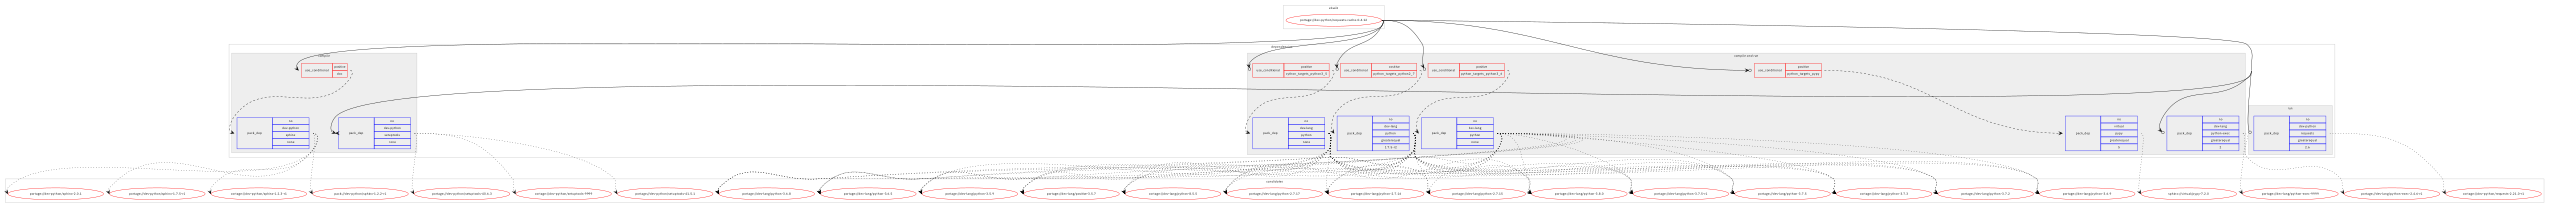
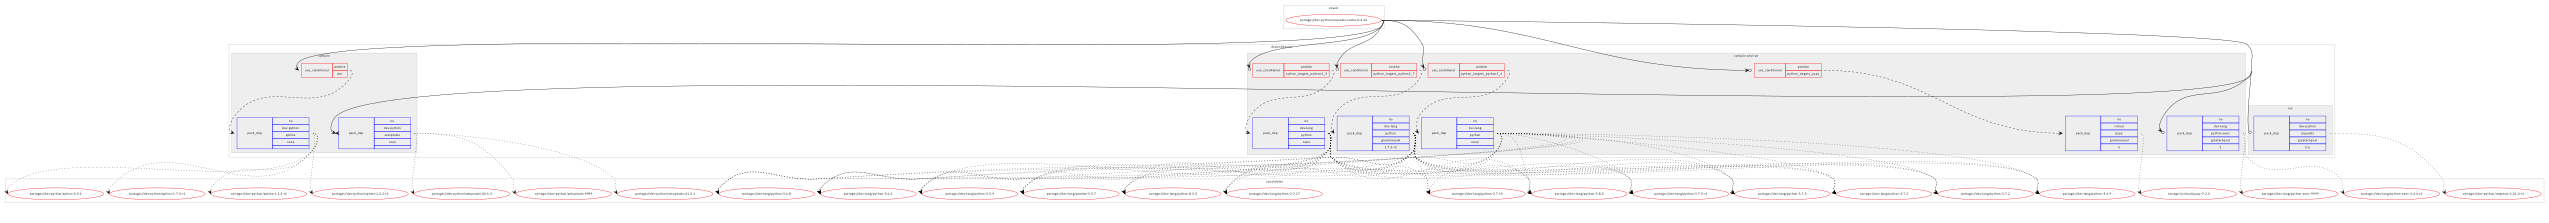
  digraph {
    compound=true
    concentrate=true
    fontname="IBM Plex Sans"
    fontsize=10
    newrank=true
    rankdir=TB
    ranksep=1.5
    node [color=red fontname="IBM Plex Sans" fontsize=10]
    edge [arrowhead=vee fontname="IBM Plex Sans" headport=w style=dotted tailport=e weight=100]
    n1 [label="portage://dev-python/requests-cache-0.4.12" width=4]
    n2 [color=blue label=<<TABLE BORDER="0" CELLBORDER="1" CELLSPACING="0" CELLPADDING="4" WIDTH="220"><TR><TD ROWSPAN="6" CELLPADDING="30">pack_dep</TD></TR><TR><TD WIDTH="110">no</TD></TR><TR><TD>dev-python</TD></TR><TR><TD>sphinx</TD></TR><TR><TD>none</TD></TR><TR><TD></TD></TR></TABLE>> shape=none]
    n3 [label=<<TABLE BORDER="0" CELLBORDER="1" CELLSPACING="0" CELLPADDING="4"><TR><TD ROWSPAN="3" CELLPADDING="10">use_conditional</TD></TR><TR><TD>positive</TD></TR><TR><TD>doc</TD></TR></TABLE>> shape=none]
    n4 [color=blue label=<<TABLE BORDER="0" CELLBORDER="1" CELLSPACING="0" CELLPADDING="4" WIDTH="220"><TR><TD ROWSPAN="6" CELLPADDING="30">pack_dep</TD></TR><TR><TD WIDTH="110">no</TD></TR><TR><TD>dev-python</TD></TR><TR><TD>setuptools</TD></TR><TR><TD>none</TD></TR><TR><TD></TD></TR></TABLE>> shape=none]
    n5 [color=blue label=<<TABLE BORDER="0" CELLBORDER="1" CELLSPACING="0" CELLPADDING="4" WIDTH="220"><TR><TD ROWSPAN="6" CELLPADDING="30">pack_dep</TD></TR><TR><TD WIDTH="110">no</TD></TR><TR><TD>virtual</TD></TR><TR><TD>pypy</TD></TR><TR><TD>greaterequal</TD></TR><TR><TD>5</TD></TR></TABLE>> shape=none]
    n6 [label=<<TABLE BORDER="0" CELLBORDER="1" CELLSPACING="0" CELLPADDING="4"><TR><TD ROWSPAN="3" CELLPADDING="10">use_conditional</TD></TR><TR><TD>positive</TD></TR><TR><TD>python_targets_pypy</TD></TR></TABLE>> shape=none]
    n7 [color=blue label=<<TABLE BORDER="0" CELLBORDER="1" CELLSPACING="0" CELLPADDING="4" WIDTH="220"><TR><TD ROWSPAN="6" CELLPADDING="30">pack_dep</TD></TR><TR><TD WIDTH="110">no</TD></TR><TR><TD>dev-lang</TD></TR><TR><TD>python</TD></TR><TR><TD>greaterequal</TD></TR><TR><TD>2.7.5-r2</TD></TR></TABLE>> shape=none]
    n8 [label=<<TABLE BORDER="0" CELLBORDER="1" CELLSPACING="0" CELLPADDING="4"><TR><TD ROWSPAN="3" CELLPADDING="10">use_conditional</TD></TR><TR><TD>positive</TD></TR><TR><TD>python_targets_python2_7</TD></TR></TABLE>> shape=none]
    n9 [color=blue label=<<TABLE BORDER="0" CELLBORDER="1" CELLSPACING="0" CELLPADDING="4" WIDTH="220"><TR><TD ROWSPAN="6" CELLPADDING="30">pack_dep</TD></TR><TR><TD WIDTH="110">no</TD></TR><TR><TD>dev-lang</TD></TR><TR><TD>python</TD></TR><TR><TD>none</TD></TR><TR><TD></TD></TR></TABLE>> shape=none]
    n10 [label=<<TABLE BORDER="0" CELLBORDER="1" CELLSPACING="0" CELLPADDING="4"><TR><TD ROWSPAN="3" CELLPADDING="10">use_conditional</TD></TR><TR><TD>positive</TD></TR><TR><TD>python_targets_python3_5</TD></TR></TABLE>> shape=none]
    n11 [color=blue label=<<TABLE BORDER="0" CELLBORDER="1" CELLSPACING="0" CELLPADDING="4" WIDTH="220"><TR><TD ROWSPAN="6" CELLPADDING="30">pack_dep</TD></TR><TR><TD WIDTH="110">no</TD></TR><TR><TD>dev-lang</TD></TR><TR><TD>python</TD></TR><TR><TD>none</TD></TR><TR><TD></TD></TR></TABLE>> shape=none]
    n12 [label=<<TABLE BORDER="0" CELLBORDER="1" CELLSPACING="0" CELLPADDING="4"><TR><TD ROWSPAN="3" CELLPADDING="10">use_conditional</TD></TR><TR><TD>positive</TD></TR><TR><TD>python_targets_python3_6</TD></TR></TABLE>> shape=none]
    n13 [color=blue label=<<TABLE BORDER="0" CELLBORDER="1" CELLSPACING="0" CELLPADDING="4" WIDTH="220"><TR><TD ROWSPAN="6" CELLPADDING="30">pack_dep</TD></TR><TR><TD WIDTH="110">no</TD></TR><TR><TD>dev-lang</TD></TR><TR><TD>python-exec</TD></TR><TR><TD>greaterequal</TD></TR><TR><TD>2</TD></TR></TABLE>> shape=none]
    n14 [color=blue label=<<TABLE BORDER="0" CELLBORDER="1" CELLSPACING="0" CELLPADDING="4" WIDTH="220"><TR><TD ROWSPAN="6" CELLPADDING="30">pack_dep</TD></TR><TR><TD WIDTH="110">no</TD></TR><TR><TD>dev-python</TD></TR><TR><TD>requests</TD></TR><TR><TD>greaterequal</TD></TR><TR><TD>2.6</TD></TR></TABLE>> shape=none]
-   n15 [label="pack://dev-python/sphinx-1.2.2-r1" width=4]
+   n15 [label="portage://dev-python/sphinx-1.2.2-r1" width=4]
    n16 [label="portage://dev-python/sphinx-1.2.3-r1" width=4]
    n17 [label="portage://dev-python/sphinx-1.7.5-r1" width=4]
    n18 [label="portage://dev-python/sphinx-2.0.1" width=4]
    n19 [label="portage://dev-python/setuptools-40.6.3" width=4]
    n20 [label="portage://dev-python/setuptools-41.5.1" width=4]
    n21 [label="portage://dev-python/setuptools-9999" width=4]
    n22 [label="portage://dev-lang/python-exec-2.4.6-r1" width=4]
    n23 [label="portage://dev-lang/python-exec-9999" width=4]
-   n24 [label="sphinx://virtual/pypy-7.2.0" width=4]
+   n24 [label="portage://virtual/pypy-7.2.0" width=4]
    n25 [label="portage://dev-lang/python-2.7.15" width=4]
-   n26 [label="portage://dev-lang/python-2.7.16" width=4]
    n27 [label="portage://dev-lang/python-2.7.17" width=4]
    n28 [label="portage://dev-lang/python-8.5.5" width=4]
    n29 [label="portage://dev-lang/positive-3.5.7" width=4]
    n30 [label="portage://dev-lang/python-3.5.9" width=4]
    n31 [label="portage://dev-lang/python-3.6.5" width=4]
    n32 [label="portage://dev-lang/python-3.6.8" width=4]
    n33 [label="portage://dev-lang/python-3.6.9" width=4]
    n34 [label="portage://dev-lang/python-3.7.2" width=4]
    n35 [label="portage://dev-lang/python-3.7.3" width=4]
    n36 [label="portage://dev-lang/python-3.7.5" width=4]
    n37 [label="portage://dev-lang/python-3.7.5-r1" width=4]
    n38 [label="portage://dev-lang/python-3.8.0" width=4]
    n39 [label="portage://dev-python/requests-2.21.0-r1" width=4]
    subgraph cluster_1 {
      color=gray
      label=<<i>ebuild</i>>
      rank=same
      n1
    }
    subgraph cluster_2 {
      color=gray
      label=<<i>dependencies</i>>
      subgraph cluster_3 {
        color=gray
        fillcolor="#eeeeee"
        label=<<i>compile</i>>
        style=filled
        subgraph sub_4 {
          color=gray
          fillcolor="#eeeeee"
          label=<<i>compile</i>>
          style=filled
          n3
          subgraph sub_5 {
            color=gray
            fillcolor="#eeeeee"
            label=<<i>compile</i>>
            style=filled
            n2
          }
        }
        subgraph sub_6 {
          color=gray
          fillcolor="#eeeeee"
          label=<<i>compile</i>>
          style=filled
          n4
        }
      }
      subgraph cluster_7 {
        color=gray
        fillcolor="#eeeeee"
        label=<<i>compile and run</i>>
        style=filled
        subgraph sub_8 {
          color=gray
          fillcolor="#eeeeee"
          label=<<i>compile and run</i>>
          style=filled
          n6
          subgraph sub_9 {
            color=gray
            fillcolor="#eeeeee"
            label=<<i>compile and run</i>>
            style=filled
            n5
          }
        }
        subgraph sub_10 {
          color=gray
          fillcolor="#eeeeee"
          label=<<i>compile and run</i>>
          style=filled
          n8
          subgraph sub_11 {
            color=gray
            fillcolor="#eeeeee"
            label=<<i>compile and run</i>>
            style=filled
            n7
          }
        }
        subgraph sub_12 {
          color=gray
          fillcolor="#eeeeee"
          label=<<i>compile and run</i>>
          style=filled
          n10
          subgraph sub_13 {
            color=gray
            fillcolor="#eeeeee"
            label=<<i>compile and run</i>>
            style=filled
            n9
          }
        }
        subgraph sub_14 {
          color=gray
          fillcolor="#eeeeee"
          label=<<i>compile and run</i>>
          style=filled
          n12
          subgraph sub_15 {
            color=gray
            fillcolor="#eeeeee"
            label=<<i>compile and run</i>>
            style=filled
            n11
          }
        }
        subgraph sub_16 {
          color=gray
          fillcolor="#eeeeee"
          label=<<i>compile and run</i>>
          style=filled
          n13
        }
      }
      subgraph cluster_17 {
        color=gray
        fillcolor="#eeeeee"
        label=<<i>run</i>>
        style=filled
        subgraph sub_18 {
          color=gray
          fillcolor="#eeeeee"
          label=<<i>run</i>>
          style=filled
          n14
        }
      }
    }
    subgraph cluster_19 {
      color=gray
      label=<<i>candidates</i>>
      rank=same
      subgraph sub_20 {
        color=black
        label=<<i>candidates</i>>
        nodesep=1
        rank=same
        n15
        n16
        n17
        n18
      }
      subgraph sub_21 {
        color=black
        label=<<i>candidates</i>>
        nodesep=1
        rank=same
        n19
        n20
        n21
      }
      subgraph sub_22 {
        color=black
        label=<<i>candidates</i>>
        nodesep=1
        rank=same
        n22
        n23
      }
      subgraph sub_23 {
        color=black
        label=<<i>candidates</i>>
        nodesep=1
        rank=same
        n24
      }
      subgraph sub_24 {
        color=black
        label=<<i>candidates</i>>
        nodesep=1
        rank=same
        n25
-       n26
        n27
        n28
        n29
        n30
        n31
        n32
        n33
        n34
        n35
        n36
        n37
        n38
      }
      subgraph sub_25 {
        color=black
        label=<<i>candidates</i>>
        nodesep=1
        rank=same
        n25
-       n26
        n27
        n28
        n29
        n30
        n31
        n32
        n33
        n34
        n35
        n36
        n37
        n38
      }
      subgraph sub_26 {
        color=black
        label=<<i>candidates</i>>
        nodesep=1
        rank=same
        n25
-       n26
        n27
        n28
        n29
        n30
        n31
        n32
        n33
        n34
        n35
        n36
        n37
        n38
      }
      subgraph sub_27 {
        color=black
        label=<<i>candidates</i>>
        nodesep=1
        rank=same
        n39
      }
    }
    n1 -> n3 [style=solid weight=20]
    n1 -> n4 [style=solid weight=20]
    n1 -> n6 [arrowhead=odotvee style=solid weight=20]
    n1 -> n8 [arrowhead=odotvee style=solid weight=20]
    n1 -> n10 [arrowhead=odotvee style=solid weight=20]
    n1 -> n12 [arrowhead=odotvee style=solid weight=20]
    n1 -> n13 [arrowhead=odotvee style=solid weight=20]
    n1 -> n14 [arrowhead=odot style=solid weight=20]
    n2 -> n15
    n2 -> n16
    n2 -> n17
    n2 -> n18
    n3 -> n2 [style=dashed weight=20]
    n4 -> n19
    n4 -> n20
    n4 -> n21
    n5 -> n24
    n6 -> n5 [style=dashed weight=20]
    n7 -> n25
-   n7 -> n26
    n7 -> n27
    n7 -> n28
    n7 -> n29
    n7 -> n30
    n7 -> n31
    n7 -> n32
    n7 -> n33
    n7 -> n34
    n7 -> n35
    n7 -> n36
    n7 -> n37
    n7 -> n38
    n8 -> n7 [style=dashed weight=20]
    n9 -> n25
-   n9 -> n26
    n9 -> n27
    n9 -> n28
    n9 -> n29
    n9 -> n30
    n9 -> n31
    n9 -> n32
    n9 -> n33
    n9 -> n34
    n9 -> n35
    n9 -> n36
    n9 -> n37
    n9 -> n38
    n10 -> n9 [style=dashed weight=20]
    n11 -> n25
-   n11 -> n26
    n11 -> n27
    n11 -> n28
    n11 -> n29
    n11 -> n30
    n11 -> n31
    n11 -> n32
    n11 -> n33
    n11 -> n34
    n11 -> n35
    n11 -> n36
    n11 -> n37
    n11 -> n38
    n12 -> n11 [style=dashed weight=20]
    n13 -> n22
    n13 -> n23
    n14 -> n39
  }
